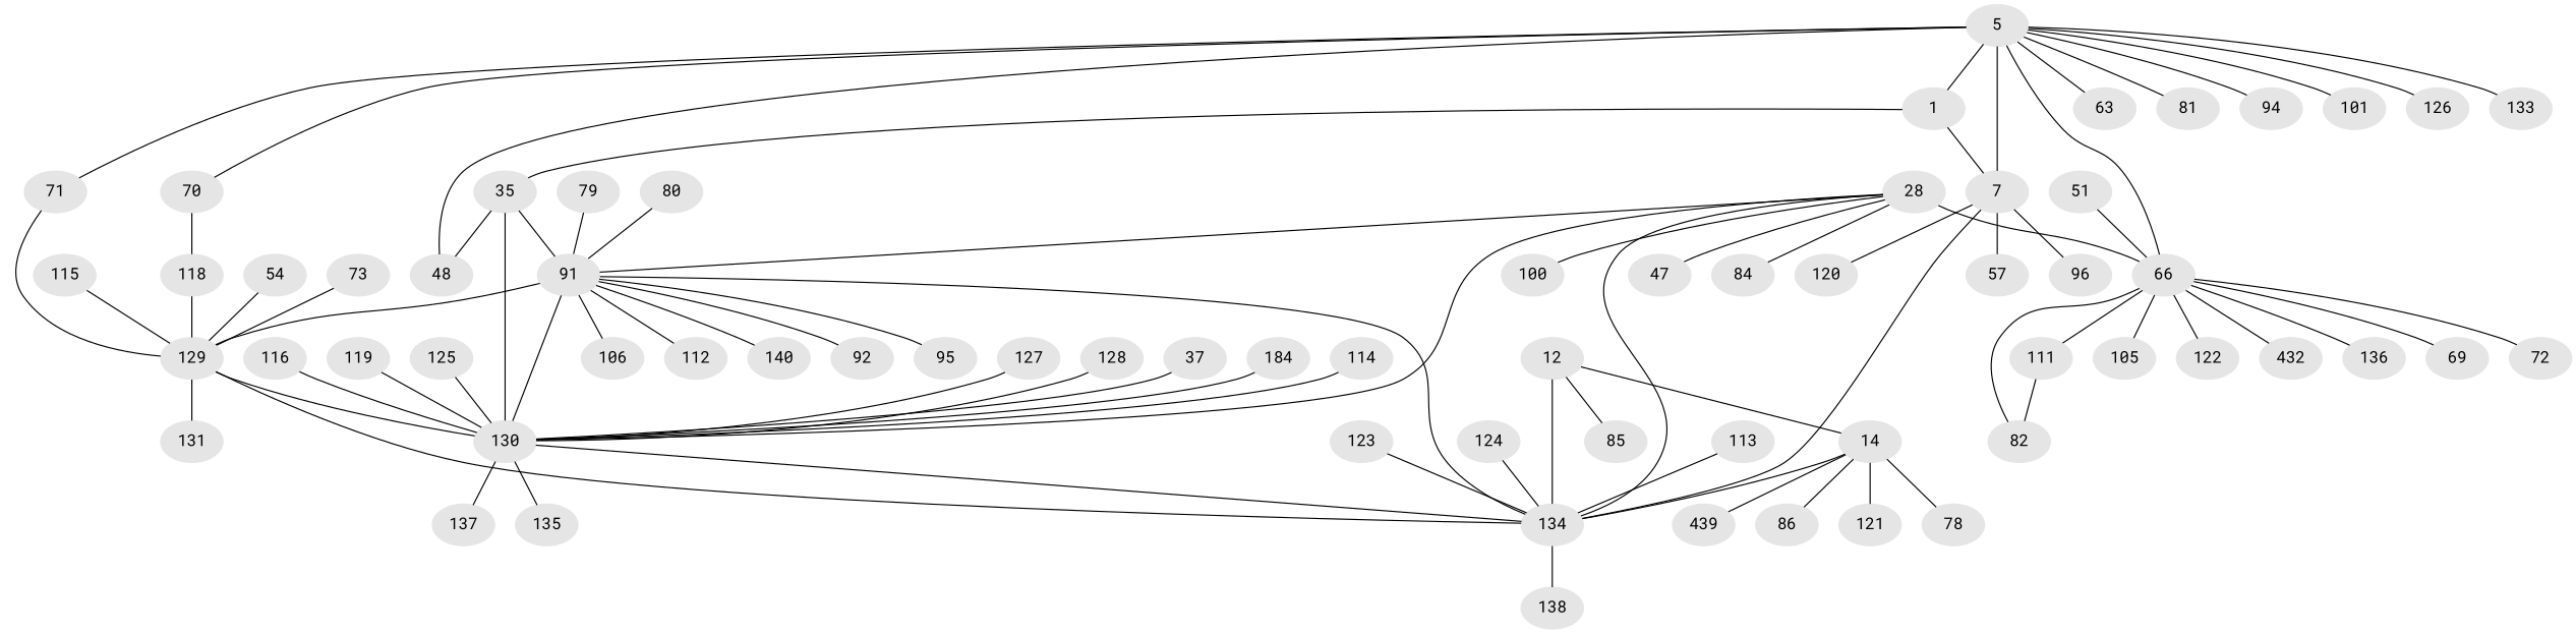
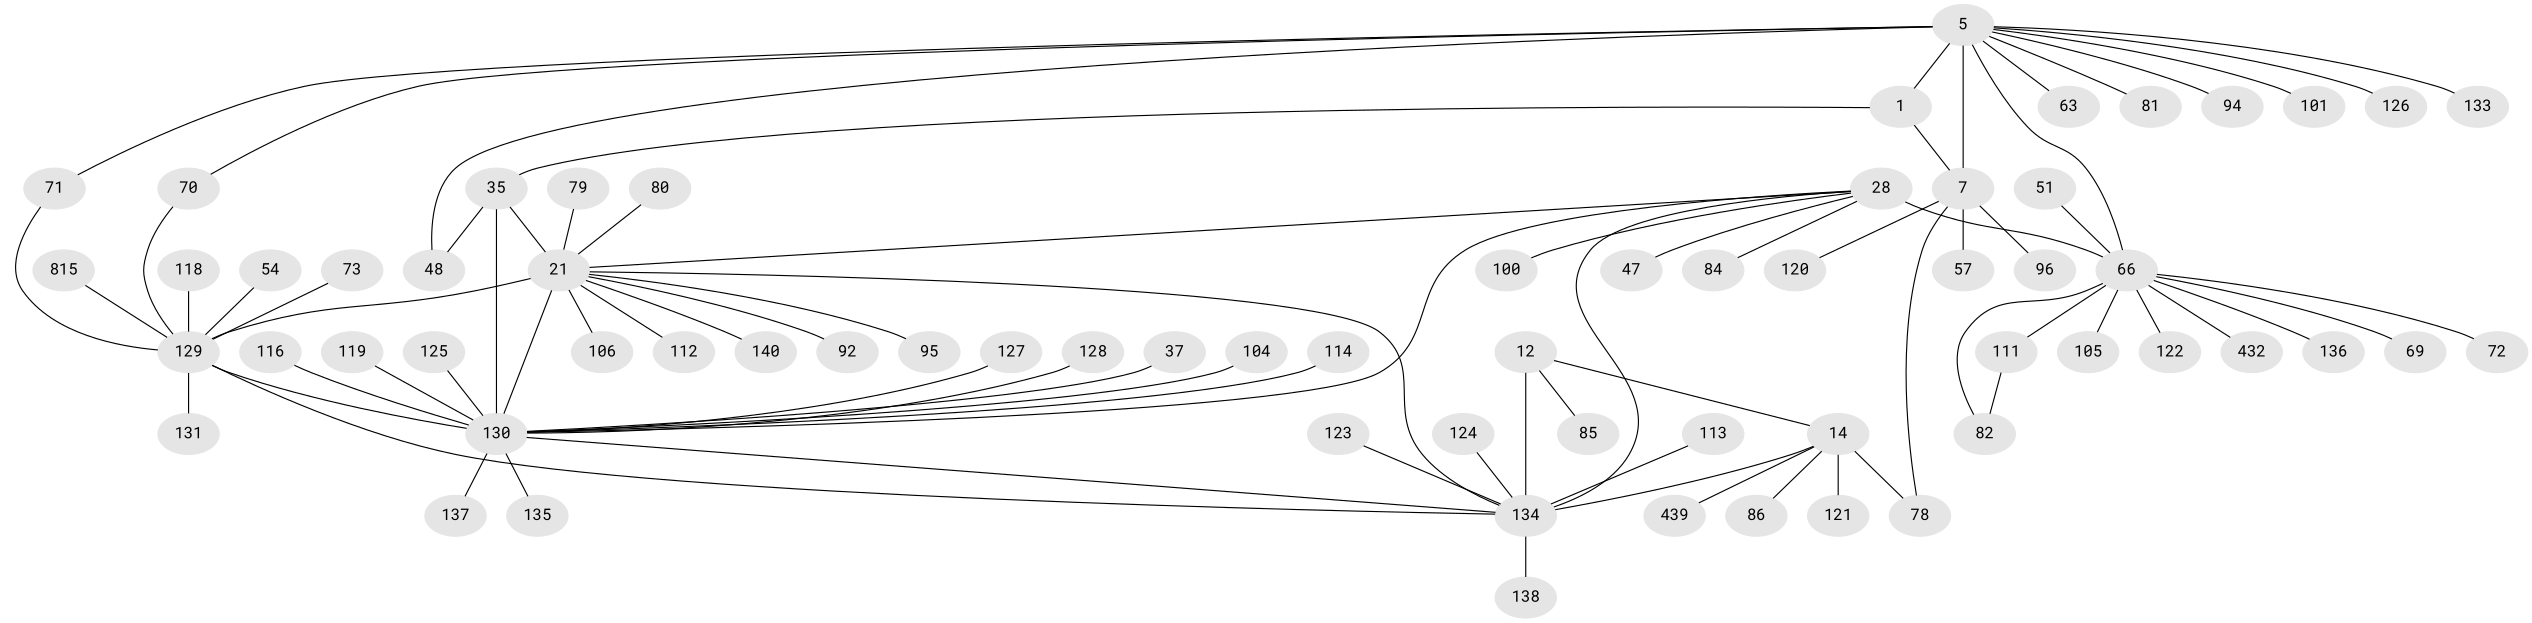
  graph {
    fontname="Roboto Mono"
    node [color=gray90 fontname="Roboto Mono" style=filled]
    edge [fontname="Roboto Mono"]
    5 [super="+3"]
    n2 [label=1 super="+1"]
    7 [super="+4"]
    48
    63
    66 [super="+26+40+49"]
    70
    71
    81
    94
    101
    126
    133
    35 [super="+29"]
    134 [super="+9+44+74+103+13+43+53+83+88"]
    57 [super="+46"]
    96
    120
    69
    72
    82
    105
    111
    122
    n25 [label=432]
    136 [super="+75+110"]
    129 [super="+21+39+18"]
-   91 [super="+89+20+58+42+56"]
+   91 [super="+89+20+58+42+56" label=21]
    130 [super="+97+67+117+68+77+87+93+98+99+102+34"]
    92
    95
    106
    112
    140
    138
    12 [super="+10"]
    14 [super="+8"]
    85 [super="+76"]
    78
    86
    121
    n42 [label=439]
    28 [super="+27+25"]
    47 [super="+36"]
    84
    100
    135
    137
    37
    51
    131
    54
    73
    79
    80
-   104 [super="+64" label=184]
+   104 [super="+64"]
    113
    114
-   115
+   115 [label=815]
    116
    118
    119
    123 [super="+109"]
    124
    125
    127
    128 [super="+61"]
    5 -- n2 [weight=6]
    5 -- 7 [weight=6]
    5 -- 48
    5 -- 63
    5 -- 66
    5 -- 70
    5 -- 71
    5 -- 81
    5 -- 94
    5 -- 101
    5 -- 126
    5 -- 133
    n2 -- 7 [weight=4]
    n2 -- 35
-   7 -- 134
+   7 -- 78
    7 -- 57
    7 -- 96
    7 -- 120
    66 -- 69
    66 -- 72
    66 -- 82
    66 -- 105
    66 -- 111
    66 -- 122
    66 -- n25
    66 -- 136
-   70 -- 118
+   70 -- 129
    71 -- 129
    35 -- 48
    35 -- 91 [weight=3]
    35 -- 130 [weight=10]
    134 -- 138
    111 -- 82
    129 -- 134
    129 -- 130
    129 -- 131
    91 -- 134
    91 -- 129 [weight=12]
    91 -- 130
    91 -- 92
    91 -- 95
    91 -- 106
    91 -- 112
    91 -- 140
    130 -- 134
    130 -- 135
    130 -- 137
    12 -- 134 [weight=6]
    12 -- 14 [weight=4]
    12 -- 85
    14 -- 134 [weight=6]
    14 -- 78
    14 -- 86
    14 -- 121
    14 -- n42
    28 -- 66 [weight=12]
    28 -- 134
    28 -- 91 [weight=2]
    28 -- 130 [weight=2]
    28 -- 47
    28 -- 84
    28 -- 100
    37 -- 130
    51 -- 66
    54 -- 129
    73 -- 129
    79 -- 91
    80 -- 91
    104 -- 130
    113 -- 134
    114 -- 130
    115 -- 129
    116 -- 130
    118 -- 129
    119 -- 130
    123 -- 134
    124 -- 134
    125 -- 130
    127 -- 130
    128 -- 130
  }
